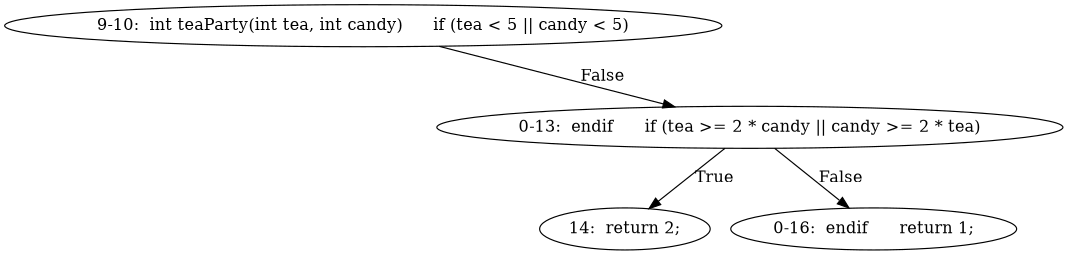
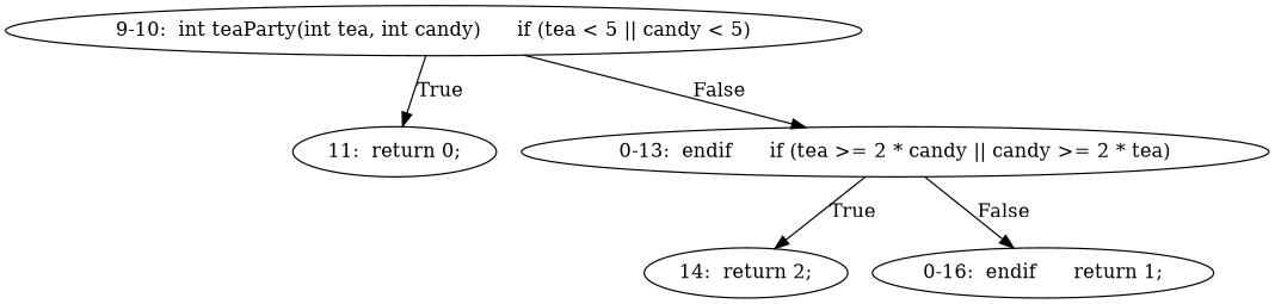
  digraph {
    n1 [label="9-10:  int teaParty(int tea, int candy)	if (tea < 5 || candy < 5)"]
+   n2 [label="11:  return 0;"]
    n3 [label="0-13:  endif	if (tea >= 2 * candy || candy >= 2 * tea)"]
    n4 [label="14:  return 2;"]
    n5 [label="0-16:  endif	return 1;"]
+   n1 -> n2 [label=True]
    n1 -> n3 [label=False]
    n3 -> n4 [label=True]
    n3 -> n5 [label=False]
  }
